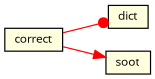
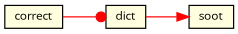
  digraph {
    fontname="Open Sans"
    rankdir=LR
    node [color=black fillcolor=lightyellow fontname="Open Sans" fontsize=10 shape=record style=filled]
    edge [color=red fontname="Open Sans" fontsize=10 labelfontname=FreeSans labelfontsize=10 style=solid]
    n1 [fontcolor=black height=0.2 label=dict width=0.4]
    n2 [height=0.2 label=soot width=0.4]
    n3 [height=0.2 label=correct width=0.4]
-   n3 -> n2 [arrowhead=normal]
+   n1 -> n2 [arrowhead=normal]
    n3 -> n1 [arrowhead=dot]
  }
